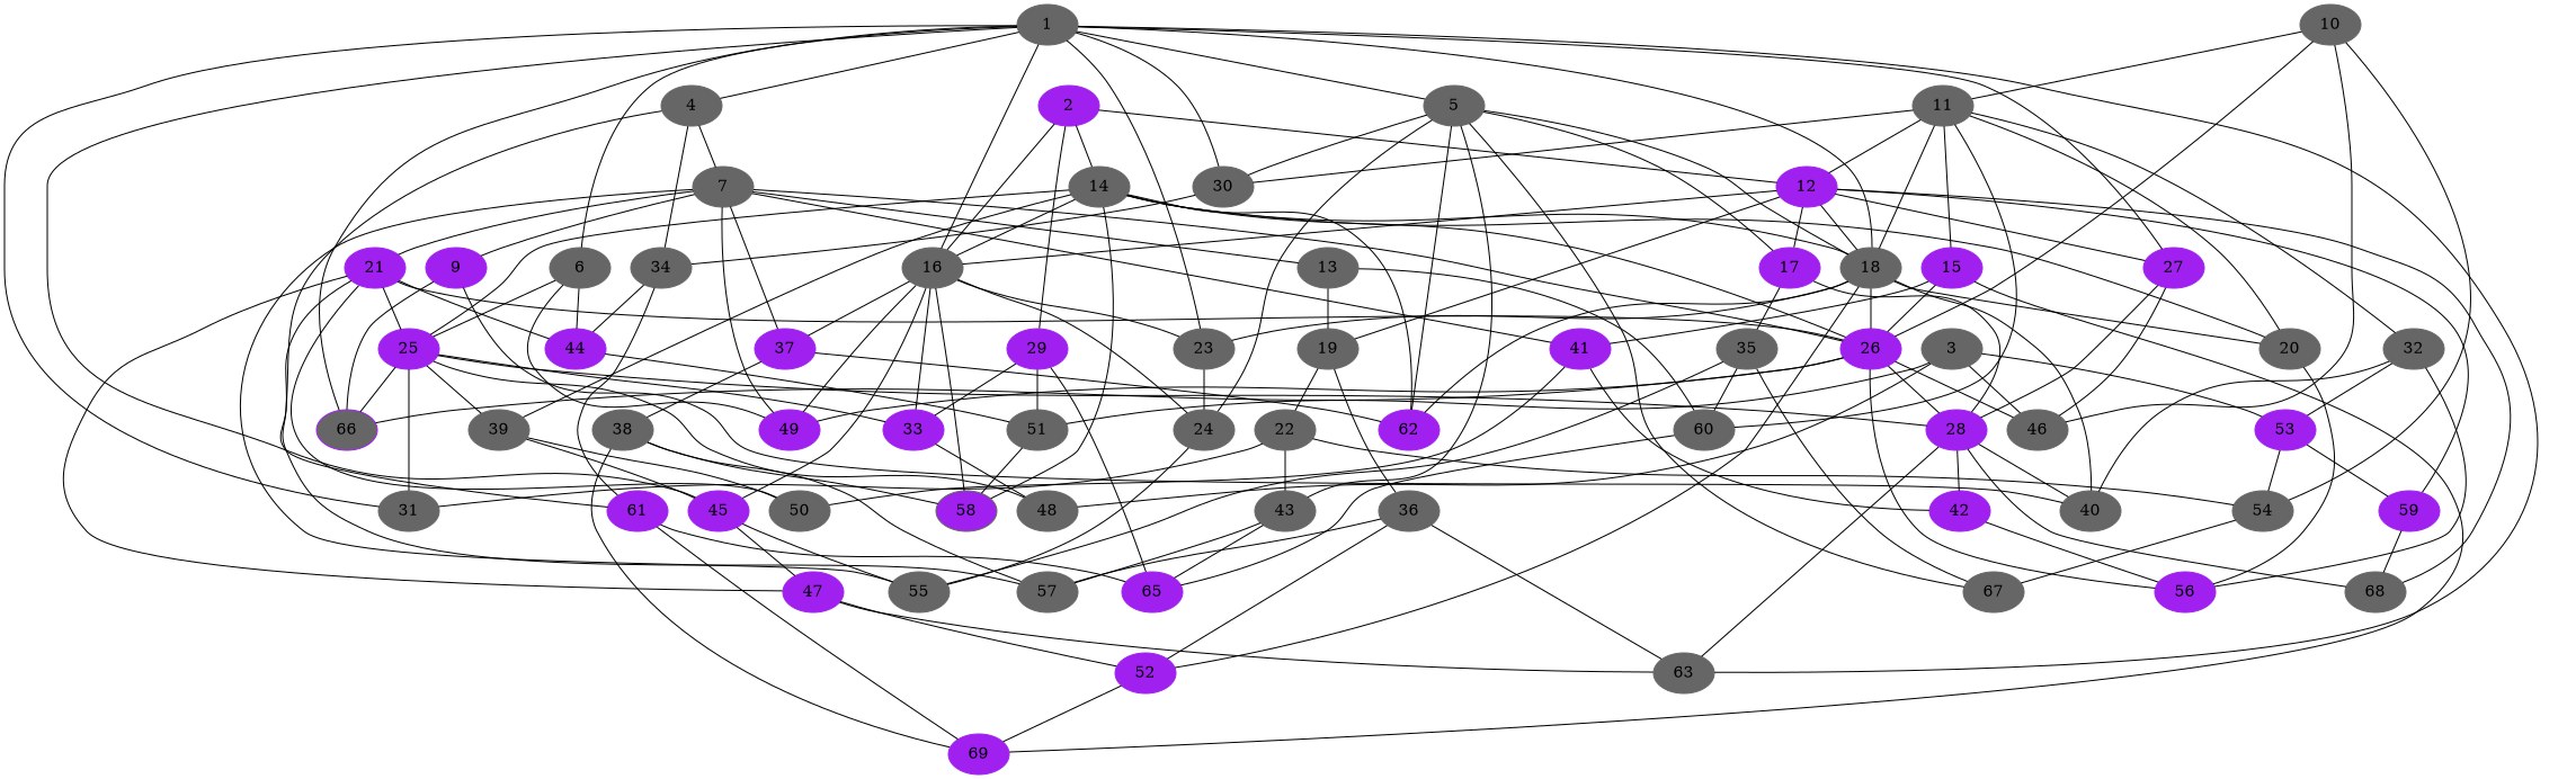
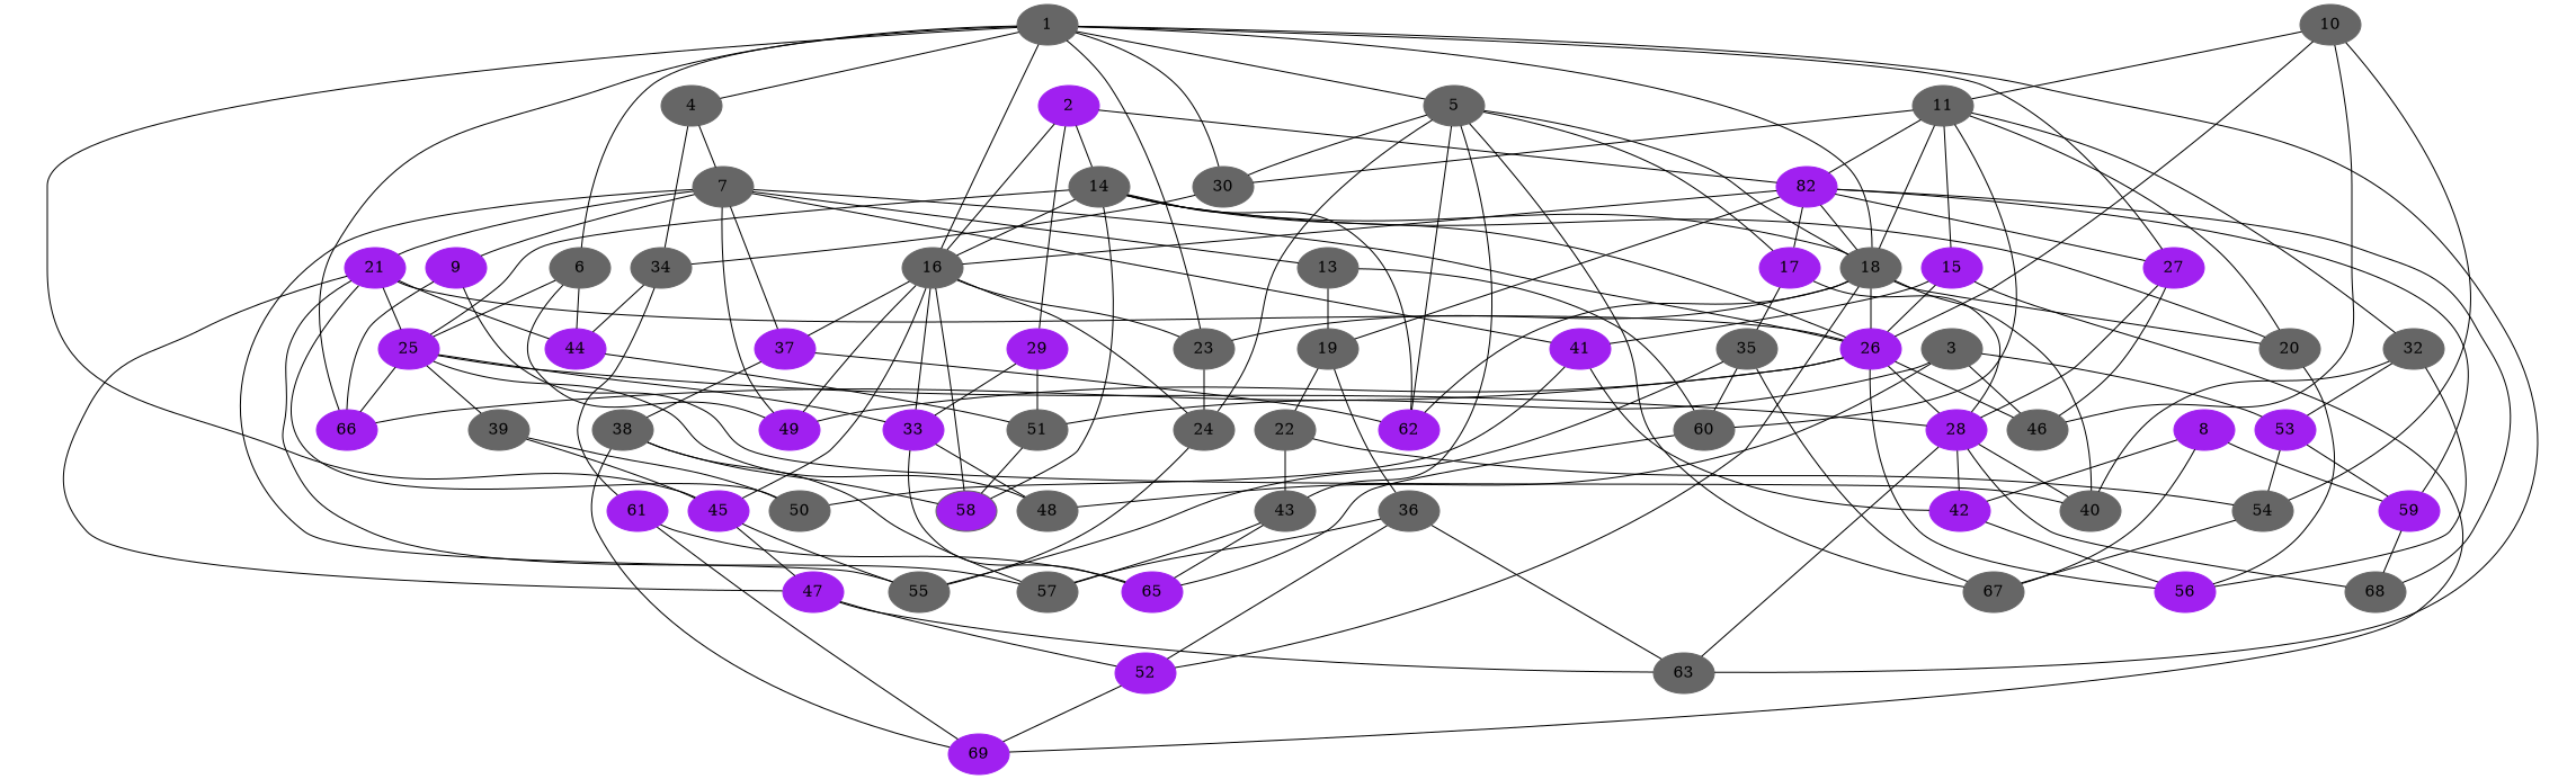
  graph {
    node [color=gray40 style=filled]
    edge [weight=1.0]
    1
    4
    5
    6
    16
    18
    23
    27 [color=purple]
    30
-   31
    45 [color=purple]
    63
-   66 [color=purple fillcolor=gray40]
+   66 [color=purple]
    7
    34
    61 [color=purple]
    17 [color=purple]
    24
    43
    62 [color=purple]
    67
    25 [color=purple]
    44 [color=purple]
    49 [color=purple]
    37 [color=purple]
    58 [fillcolor=purple]
    33 [color=purple]
    26 [color=purple]
    40
    20
    52 [color=purple]
    46
    28 [color=purple]
    55
    47 [color=purple]
    2 [color=purple]
-   12 [color=purple]
+   12 [color=purple label=82]
    14
    29 [color=purple]
    59 [color=purple]
    19
    68
    39
    51
    65 [color=purple]
    3
    48
    53 [color=purple]
    54
    9 [color=purple]
    13
    21 [color=purple]
    41 [color=purple]
    n54 [color=purple label=69]
    35
    57
    60
    50
    56 [color=purple]
    38
    42 [color=purple]
+   8 [color=purple]
    10
    11
    15 [color=purple]
    32
    22
    36
    1 -- 4
    1 -- 5
    1 -- 6
    1 -- 16
    1 -- 18
    1 -- 23
    1 -- 27
    1 -- 30
-   1 -- 31
    1 -- 45
    1 -- 63
    1 -- 66
    4 -- 7
    4 -- 34
-   4 -- 61
    5 -- 18
    5 -- 30
    5 -- 17
    5 -- 24
    5 -- 43
    5 -- 62
    5 -- 67
    6 -- 25
    6 -- 44
    6 -- 49
    16 -- 23
    16 -- 45
    16 -- 24
    16 -- 49
    16 -- 37
    16 -- 58
    16 -- 33
    18 -- 23
    18 -- 62
    18 -- 26
    18 -- 40
    18 -- 20
    18 -- 52
    23 -- 24
    27 -- 46
    27 -- 28
    30 -- 34
    45 -- 55
    45 -- 47
    7 -- 49
    7 -- 37
    7 -- 26
    7 -- 55
    7 -- 9 [weight=2.0]
    7 -- 13 [weight=2.0]
    7 -- 21 [weight=2.0]
    7 -- 41
    34 -- 61
    34 -- 44
    61 -- 65
    61 -- n54
    17 -- 28
    17 -- 35
    24 -- 55
    43 -- 65
    43 -- 57
-   25 -- 31
    25 -- 66
    25 -- 33
    25 -- 28 [weight=2.0]
    25 -- 39
    25 -- 48
    44 -- 51
    37 -- 62
    37 -- 38
    33 -- 48
    26 -- 66
    26 -- 49
    26 -- 46
    26 -- 28
    26 -- 56
    20 -- 56
    52 -- n54
    28 -- 63
    28 -- 40
    28 -- 68 [weight=2.0]
    28 -- 42
    47 -- 63
    47 -- 52
    2 -- 16
    2 -- 12
    2 -- 14
    2 -- 29
    12 -- 16
    12 -- 18
    12 -- 27
    12 -- 17
    12 -- 59
    12 -- 19
    12 -- 68
    14 -- 16 [weight=2.0]
    14 -- 18
    14 -- 62
    14 -- 25
    14 -- 58
    14 -- 26
    14 -- 20
-   14 -- 39
    29 -- 33
    29 -- 51
-   29 -- 65
+   33 -- 65
    59 -- 68
    19 -- 22
    19 -- 36
    39 -- 45
    39 -- 50
    51 -- 58
    3 -- 46
    3 -- 51
    3 -- 48
    3 -- 53
    53 -- 59
    53 -- 54
    54 -- 67
    9 -- 66
    9 -- 40
    13 -- 19
    13 -- 60
    21 -- 25
    21 -- 44
    21 -- 26 [weight=2.0]
    21 -- 47
    21 -- 57
    21 -- 50 [weight=2.0]
    41 -- 50
    41 -- 42
    35 -- 67
    35 -- 55
    35 -- 60
    60 -- 65
    38 -- 58
    38 -- n54
    38 -- 57
    42 -- 56
+   8 -- 67
+   8 -- 59
+   8 -- 42
    10 -- 26
    10 -- 46
    10 -- 54
    10 -- 11
    11 -- 18 [weight=2.0]
    11 -- 30
    11 -- 20
    11 -- 12 [weight=2.0]
    11 -- 60
    11 -- 15
    11 -- 32
    15 -- 26
    15 -- 41
    15 -- n54
    32 -- 40
    32 -- 53
    32 -- 56
-   22 -- 31
    22 -- 43
    22 -- 54
    36 -- 63
    36 -- 52
    36 -- 57
  }
